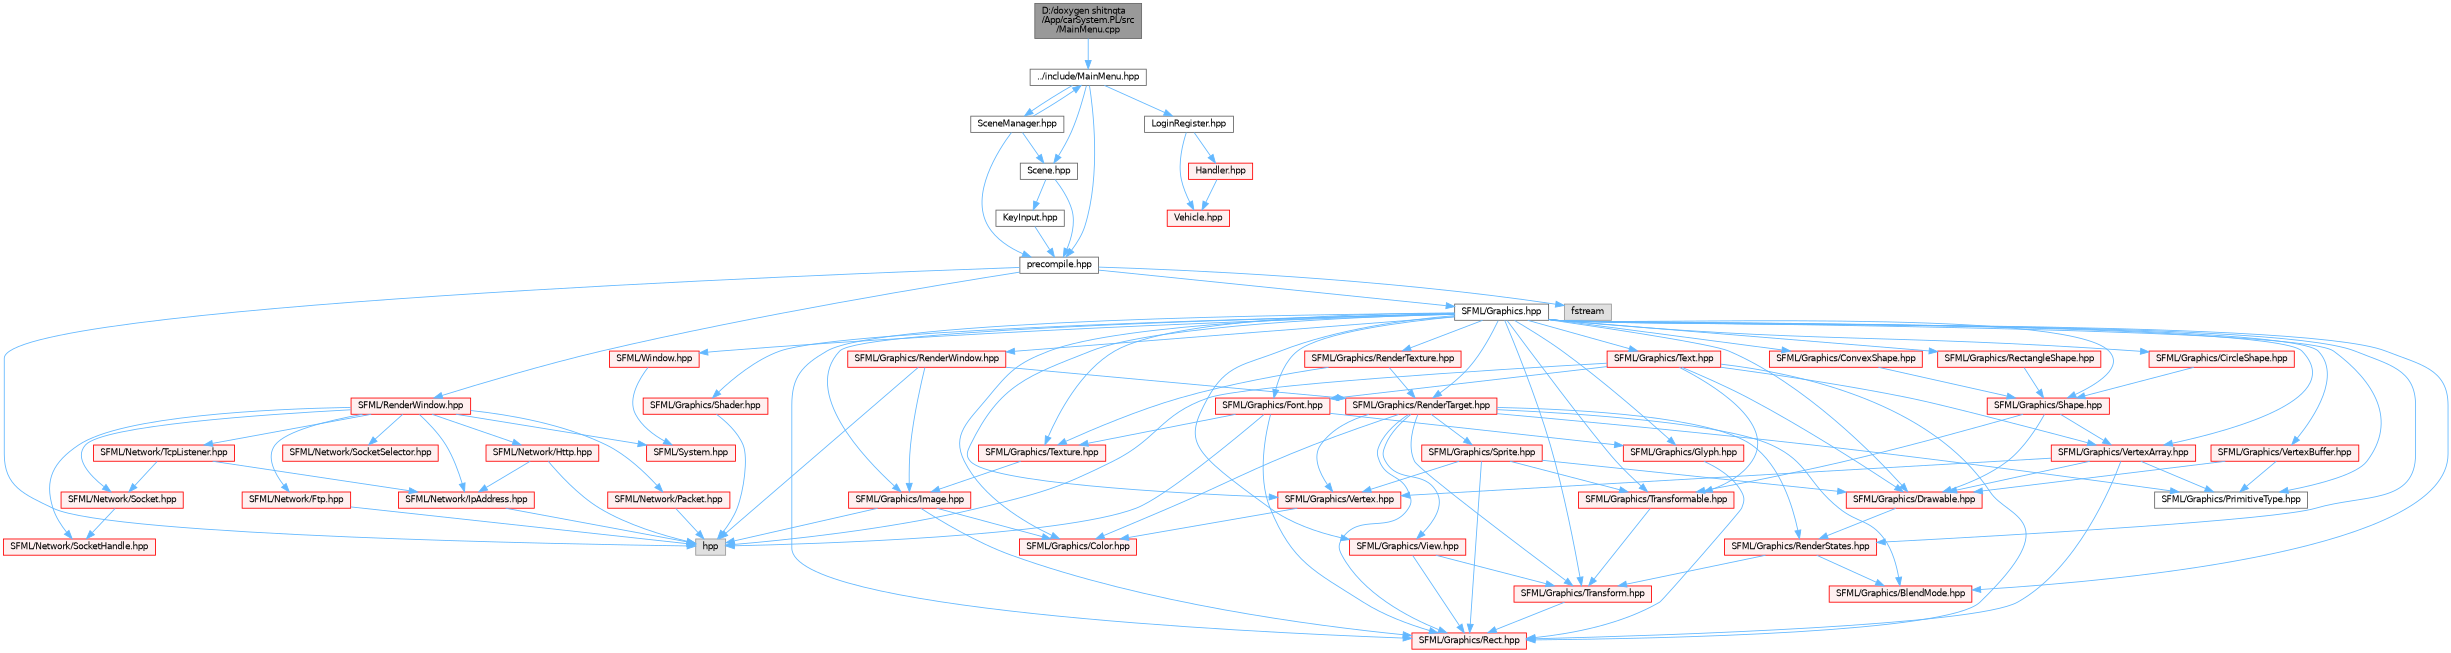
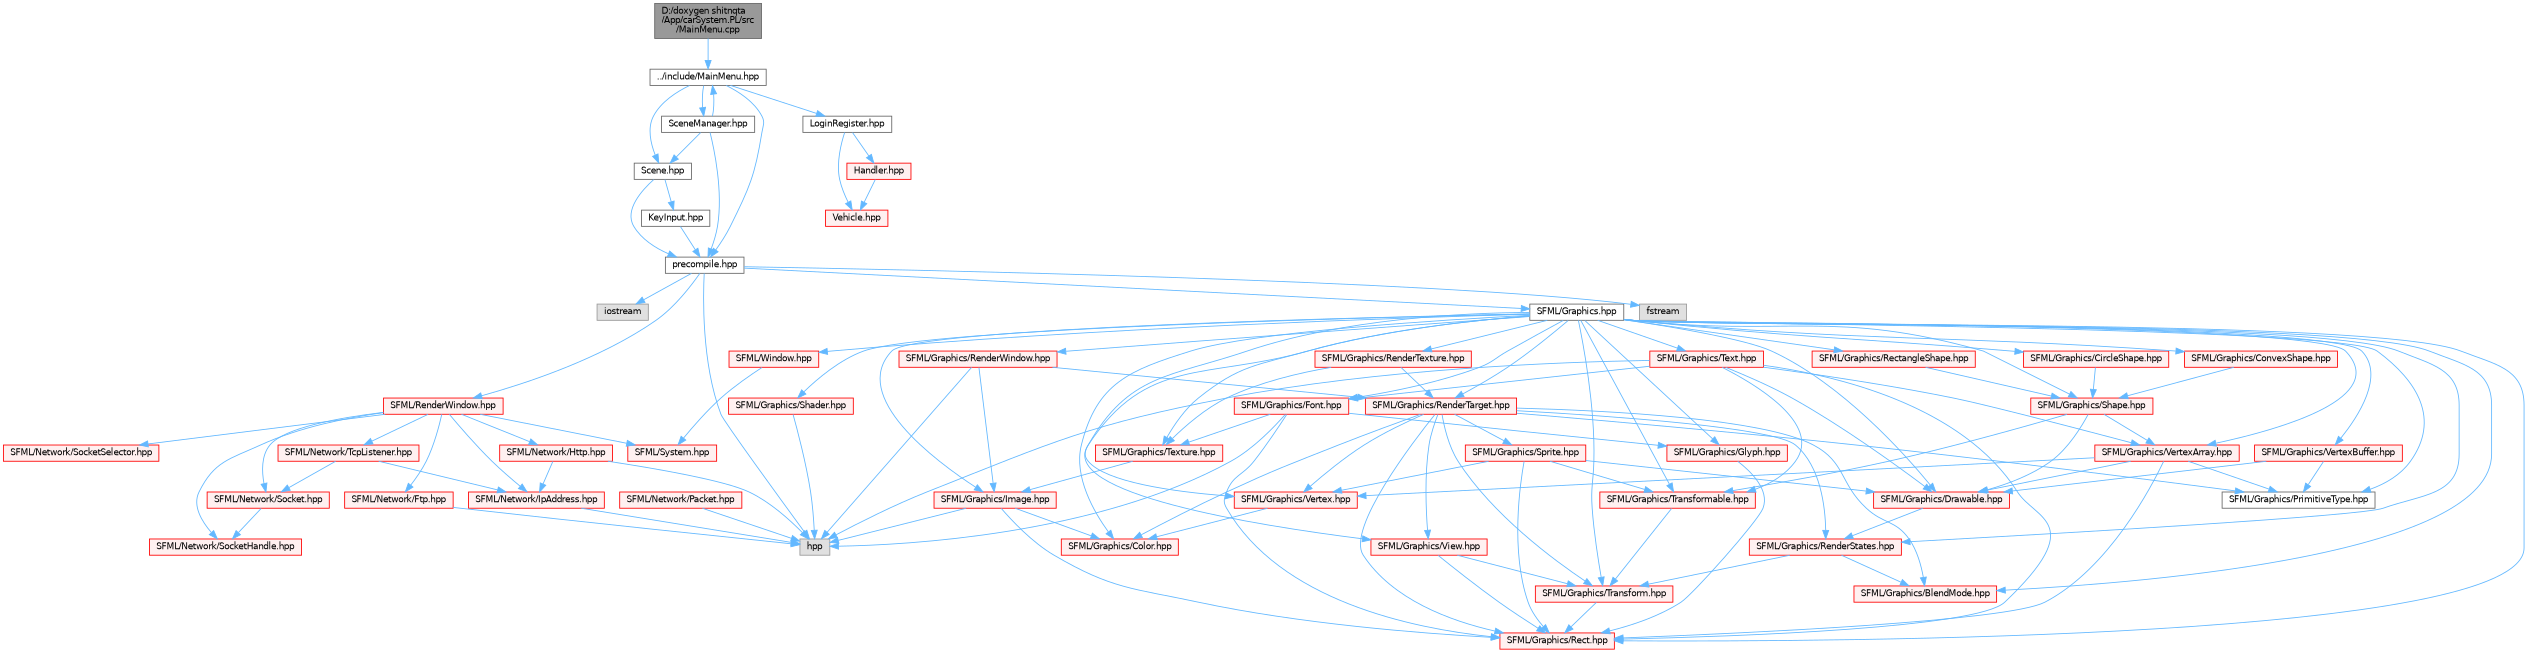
  digraph {
    node [color=red fillcolor="#FFF0F0" fontname=Helvetica fontsize=10 shape=box style=filled]
    edge [color=steelblue1 fontname=Helvetica fontsize=10 labelfontname=Helvetica labelfontsize=10 style=solid]
    n1 [color=gray40 fillcolor=grey60 fontcolor=black height=0.2 label="D:/doxygen shitnqta\l/App/carSystem.PL/src\l/MainMenu.cpp" width=0.4]
    n2 [color=grey40 fillcolor=white height=0.2 label="../include/MainMenu.hpp" width=0.4]
    n3 [color=grey40 fillcolor=white height=0.2 label="precompile.hpp" width=0.4]
    n4 [color=grey40 fillcolor=white height=0.2 label="Scene.hpp" width=0.4]
    n5 [color=grey40 fillcolor=white height=0.2 label="LoginRegister.hpp" width=0.4]
    n6 [color=grey40 fillcolor=white height=0.2 label="SceneManager.hpp" width=0.4]
+   n7 [color=grey60 fillcolor="#E0E0E0" height=0.2 label=iostream width=0.4]
    n8 [color=grey40 fillcolor=white height=0.2 label="SFML/Graphics.hpp" width=0.4]
    n9 [color=grey60 fillcolor="#E0E0E0" height=0.2 label=hpp width=0.4]
    n10 [height=0.2 label="SFML/RenderWindow.hpp" width=0.4]
    n11 [color=grey60 fillcolor="#E0E0E0" height=0.2 label=fstream width=0.4]
    n12 [color=grey40 fillcolor=white height=0.2 label="KeyInput.hpp" width=0.4]
    n13 [height=0.2 label="Handler.hpp" width=0.4]
    n14 [height=0.2 label="Vehicle.hpp" width=0.4]
    n15 [height=0.2 label="SFML/Window.hpp" width=0.4]
    n16 [height=0.2 label="SFML/Graphics/BlendMode.hpp" width=0.4]
    n17 [height=0.2 label="SFML/Graphics/CircleShape.hpp" width=0.4]
    n18 [height=0.2 label="SFML/Graphics/Shape.hpp" width=0.4]
    n19 [height=0.2 label="SFML/Graphics/Drawable.hpp" width=0.4]
    n20 [height=0.2 label="SFML/Graphics/RenderStates.hpp" width=0.4]
    n21 [height=0.2 label="SFML/Graphics/Transform.hpp" width=0.4]
    n22 [height=0.2 label="SFML/Graphics/Rect.hpp" width=0.4]
    n23 [height=0.2 label="SFML/Graphics/Transformable.hpp" width=0.4]
    n24 [height=0.2 label="SFML/Graphics/VertexArray.hpp" width=0.4]
    n25 [height=0.2 label="SFML/Graphics/Vertex.hpp" width=0.4]
    n26 [height=0.2 label="SFML/Graphics/Color.hpp" width=0.4]
    n27 [color=grey40 fillcolor=white height=0.2 label="SFML/Graphics/PrimitiveType.hpp" width=0.4]
    n28 [height=0.2 label="SFML/Graphics/ConvexShape.hpp" width=0.4]
    n29 [height=0.2 label="SFML/Graphics/Font.hpp" width=0.4]
    n30 [height=0.2 label="SFML/Graphics/Glyph.hpp" width=0.4]
    n31 [height=0.2 label="SFML/Graphics/Texture.hpp" width=0.4]
    n32 [height=0.2 label="SFML/Graphics/Image.hpp" width=0.4]
    n33 [height=0.2 label="SFML/Graphics/RectangleShape.hpp" width=0.4]
    n34 [height=0.2 label="SFML/Graphics/RenderTarget.hpp" width=0.4]
    n35 [height=0.2 label="SFML/Graphics/View.hpp" width=0.4]
    n36 [height=0.2 label="SFML/Graphics/RenderTexture.hpp" width=0.4]
    n37 [height=0.2 label="SFML/Graphics/RenderWindow.hpp" width=0.4]
    n38 [height=0.2 label="SFML/Graphics/Shader.hpp" width=0.4]
    n39 [height=0.2 label="SFML/Graphics/Text.hpp" width=0.4]
    n40 [height=0.2 label="SFML/Graphics/VertexBuffer.hpp" width=0.4]
    n41 [height=0.2 label="SFML/System.hpp" width=0.4]
    n42 [height=0.2 label="SFML/Network/Ftp.hpp" width=0.4]
    n43 [height=0.2 label="SFML/Network/Http.hpp" width=0.4]
    n44 [height=0.2 label="SFML/Network/IpAddress.hpp" width=0.4]
    n45 [height=0.2 label="SFML/Network/Packet.hpp" width=0.4]
    n46 [height=0.2 label="SFML/Network/Socket.hpp" width=0.4]
    n47 [height=0.2 label="SFML/Network/SocketHandle.hpp" width=0.4]
    n48 [height=0.2 label="SFML/Network/SocketSelector.hpp" width=0.4]
    n49 [height=0.2 label="SFML/Network/TcpListener.hpp" width=0.4]
    n50 [height=0.2 label="SFML/Graphics/Sprite.hpp" width=0.4]
    n1 -> n2
    n2 -> n3
    n2 -> n4
    n2 -> n5
    n2 -> n6
+   n3 -> n7
    n3 -> n8
    n3 -> n9
    n3 -> n10
    n3 -> n11
    n4 -> n3
    n4 -> n12
    n5 -> n13
    n5 -> n14
    n6 -> n2
    n6 -> n3
    n6 -> n4
    n8 -> n15
    n8 -> n16
    n8 -> n17
    n8 -> n18
    n8 -> n19
    n8 -> n20
    n8 -> n21
    n8 -> n22
    n8 -> n23
    n8 -> n24
    n8 -> n25
    n8 -> n26
    n8 -> n27
    n8 -> n28
    n8 -> n29
    n8 -> n30
    n8 -> n31
    n8 -> n32
    n8 -> n33
    n8 -> n34
    n8 -> n35
    n8 -> n36
    n8 -> n37
    n8 -> n38
    n8 -> n39
    n8 -> n40
    n10 -> n41
    n10 -> n42
    n10 -> n43
    n10 -> n44
-   n10 -> n45
    n10 -> n46
    n10 -> n47
    n10 -> n48
    n10 -> n49
    n12 -> n3
    n13 -> n14
    n15 -> n41
    n17 -> n18
    n18 -> n19
    n18 -> n23
    n18 -> n24
    n19 -> n20
    n20 -> n16
    n20 -> n21
    n21 -> n22
    n23 -> n21
    n24 -> n19
    n24 -> n22
    n24 -> n25
    n24 -> n27
    n25 -> n26
    n28 -> n18
    n29 -> n9
    n29 -> n22
    n29 -> n30
    n29 -> n31
    n30 -> n22
    n31 -> n32
    n32 -> n9
    n32 -> n22
    n32 -> n26
    n33 -> n18
    n34 -> n16
    n34 -> n20
    n34 -> n21
    n34 -> n22
    n34 -> n25
    n34 -> n26
    n34 -> n27
    n34 -> n35
    n34 -> n50
    n35 -> n21
    n35 -> n22
    n36 -> n31
    n36 -> n34
    n37 -> n9
    n37 -> n32
    n37 -> n34
    n38 -> n9
    n39 -> n9
    n39 -> n19
    n39 -> n22
    n39 -> n23
    n39 -> n24
    n39 -> n29
    n40 -> n19
    n40 -> n27
    n42 -> n9
    n43 -> n9
    n43 -> n44
    n44 -> n9
    n45 -> n9
    n46 -> n47
    n49 -> n44
    n49 -> n46
    n50 -> n19
    n50 -> n22
    n50 -> n23
    n50 -> n25
  }
